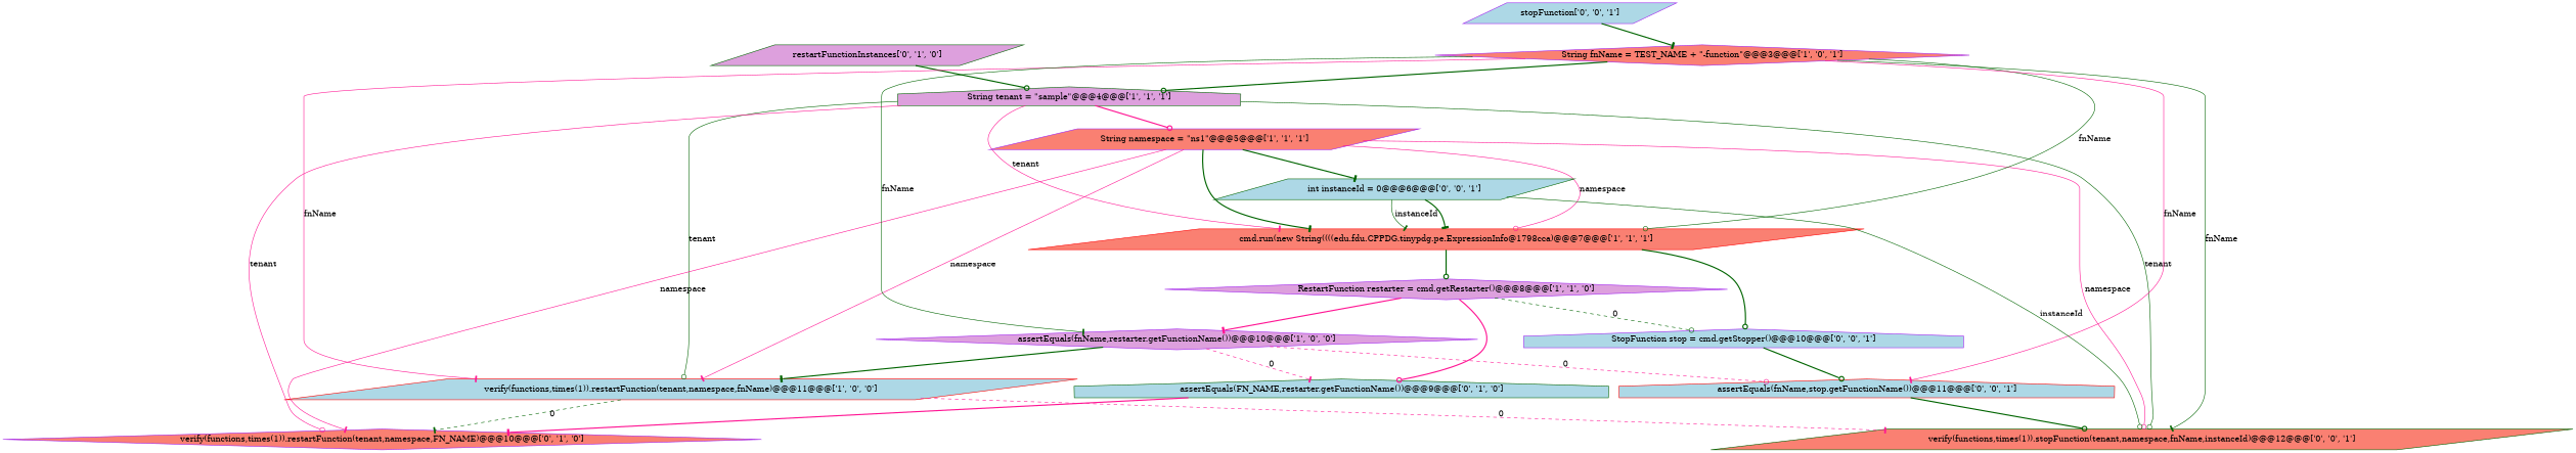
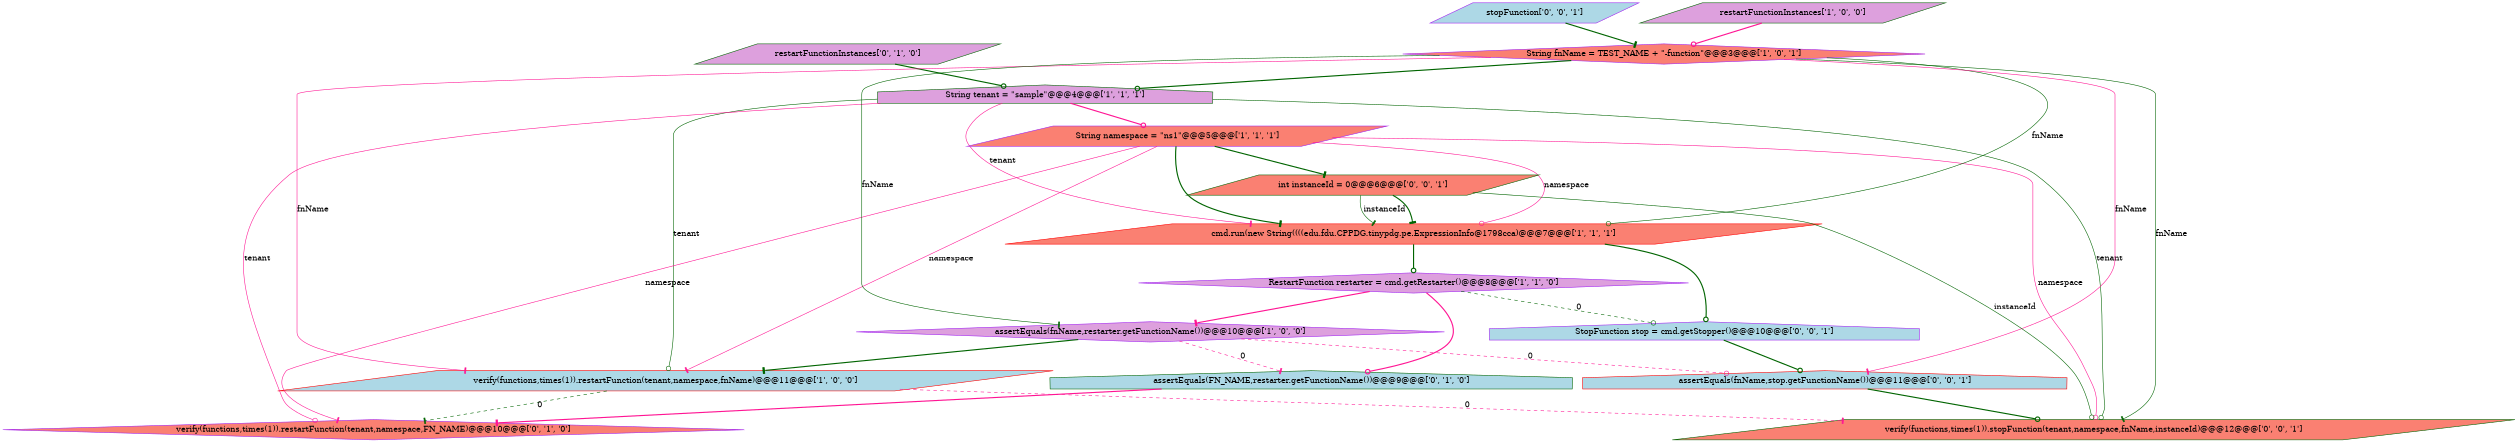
  digraph {
    node [color=purple fillcolor=lightblue shape=parallelogram style=filled]
    edge [arrowhead=odot color=darkgreen style=bold]
    n1 [color=darkgreen fillcolor=plum label="restartFunctionInstances['0', '1', '0']"]
    n2 [color=darkgreen fillcolor=plum label="String tenant = \"sample\"@@@4@@@['1', '1', '1']" shape=house]
    n3 [color=red label="verify(functions,times(1)).restartFunction(tenant,namespace,fnName)@@@11@@@['1', '0', '0']"]
    n4 [color=darkgreen fillcolor=salmon label="verify(functions,times(1)).stopFunction(tenant,namespace,fnName,instanceId)@@@12@@@['0', '0', '1']"]
    n5 [color=red fillcolor=salmon label="cmd.run(new String((((edu.fdu.CPPDG.tinypdg.pe.ExpressionInfo@1798cca)@@@7@@@['1', '1', '1']"]
    n6 [fillcolor=salmon label="verify(functions,times(1)).restartFunction(tenant,namespace,FN_NAME)@@@10@@@['0', '1', '0']" shape=diamond]
    n7 [fillcolor=salmon label="String namespace = \"ns1\"@@@5@@@['1', '1', '1']"]
    n8 [fillcolor=salmon label="String fnName = TEST_NAME + \"-function\"@@@3@@@['1', '0', '1']" shape=diamond]
    n9 [fillcolor=plum label="assertEquals(fnName,restarter.getFunctionName())@@@10@@@['1', '0', '0']" shape=diamond]
    n10 [color=red label="assertEquals(fnName,stop.getFunctionName())@@@11@@@['0', '0', '1']" shape=house]
    n11 [color=darkgreen label="assertEquals(FN_NAME,restarter.getFunctionName())@@@9@@@['0', '1', '0']" shape=house]
    n12 [label="StopFunction stop = cmd.getStopper()@@@10@@@['0', '0', '1']" shape=house]
    n13 [fillcolor=plum label="RestartFunction restarter = cmd.getRestarter()@@@8@@@['1', '1', '0']" shape=diamond]
-   n14 [color=darkgreen label="int instanceId = 0@@@6@@@['0', '0', '1']"]
+   n14 [color=darkgreen fillcolor=salmon label="int instanceId = 0@@@6@@@['0', '0', '1']"]
    n15 [label="stopFunction['0', '0', '1']"]
+   n16 [color=darkgreen fillcolor=plum label="restartFunctionInstances['1', '0', '0']"]
    n1 -> n2
    n2 -> n3 [label=tenant style=solid]
    n2 -> n4 [label=tenant style=solid]
    n2 -> n5 [arrowhead=tee color=deeppink label=tenant style=solid]
    n2 -> n6 [color=deeppink label=tenant style=solid]
    n2 -> n7 [color=deeppink]
    n3 -> n4 [arrowhead=tee color=deeppink label=0 style=dashed]
    n3 -> n6 [arrowhead=tee label=0 style=dashed]
    n5 -> n12
    n5 -> n13
    n7 -> n3 [arrowhead=tee color=deeppink label=namespace style=solid]
    n7 -> n4 [color=deeppink label=namespace style=solid]
    n7 -> n5 [arrowhead=tee]
    n7 -> n5 [color=deeppink label=namespace style=solid]
    n7 -> n6 [arrowhead=tee color=deeppink label=namespace style=solid]
    n7 -> n14 [arrowhead=tee]
    n8 -> n2
    n8 -> n3 [arrowhead=tee color=deeppink label=fnName style=solid]
    n8 -> n4 [arrowhead=tee label=fnName style=solid]
    n8 -> n5 [label=fnName style=solid]
    n8 -> n9 [arrowhead=tee label=fnName style=solid]
    n8 -> n10 [arrowhead=tee color=deeppink label=fnName style=solid]
    n9 -> n3 [arrowhead=tee]
    n9 -> n10 [color=deeppink label=0 style=dashed]
    n9 -> n11 [arrowhead=tee color=deeppink label=0 style=dashed]
    n10 -> n4
    n11 -> n6 [arrowhead=tee color=deeppink]
    n12 -> n10
    n13 -> n9 [arrowhead=tee color=deeppink]
    n13 -> n11 [color=deeppink]
    n13 -> n12 [label=0 style=dashed]
    n14 -> n4 [label=instanceId style=solid]
    n14 -> n5 [arrowhead=tee label=instanceId style=solid]
    n14 -> n5 [arrowhead=tee]
    n15 -> n8 [arrowhead=tee]
+   n16 -> n8 [color=deeppink]
  }
